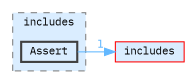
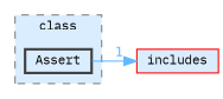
  digraph {
    compound=true
    rankdir=LR
    fontname="IBM Plex Mono"
    node [fillcolor="#daedff" fontname="IBM Plex Mono" fontsize=10 shape=box]
    n1 [color=grey25 height=0.2 label=Assert style="filled,bold" width=0.4]
    n2 [color=red height=0.2 label=includes style=filled width=0.4]
    subgraph cluster_1 {
      bgcolor="#daedff"
      fontsize=10
-     label=includes
+     label=class
      pencolor=grey50
      style="filled,dashed"
      n1
    }
    n1 -> n2 [color=steelblue1 fontcolor=steelblue1 fontname="IBM Plex Mono" fontsize=10 headlabel=1 labeldistance=1.5 labelfontname=Helvetica labelfontsize=10]
  }
